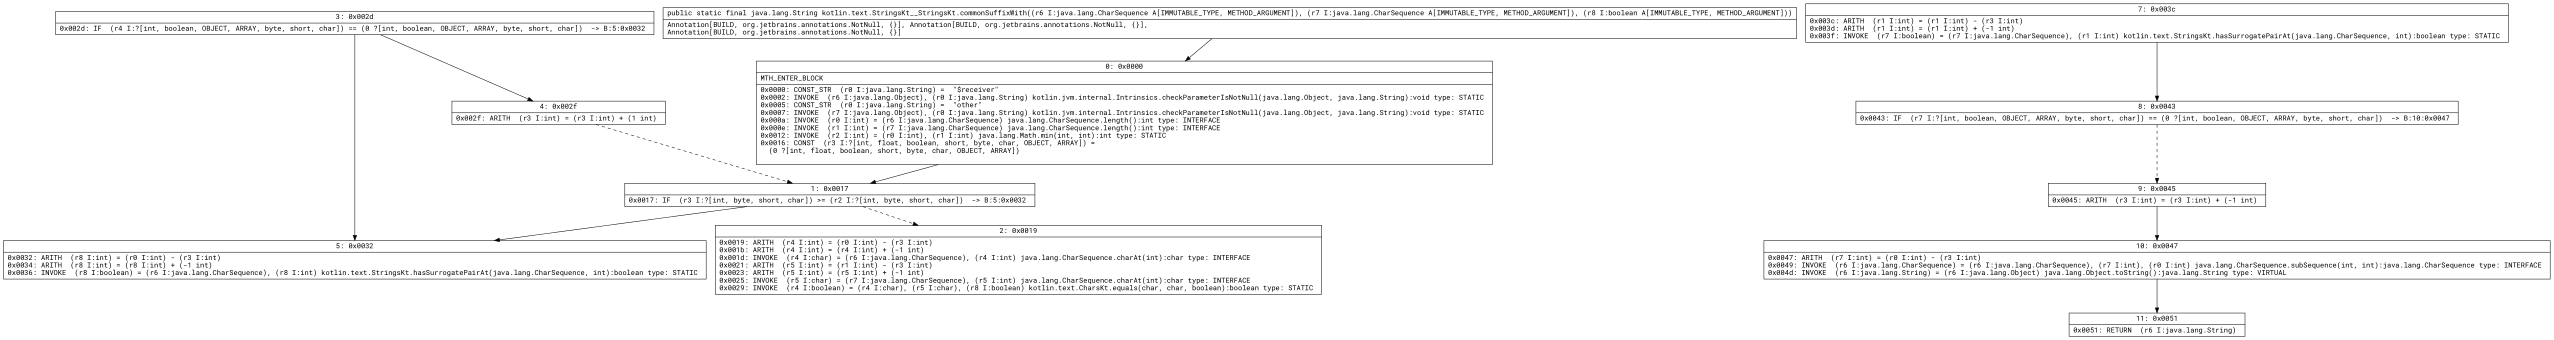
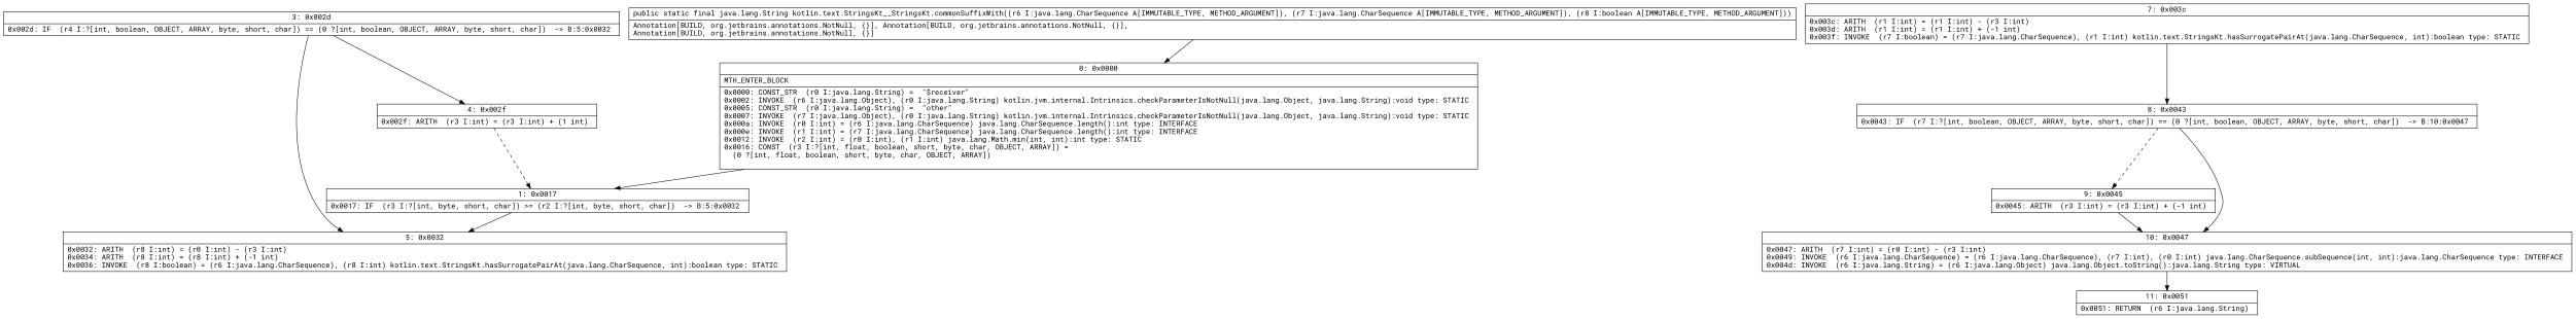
  digraph {
    fontname="Roboto Mono"
    node [fontname="Roboto Mono" shape=record]
    edge [fontname="Roboto Mono"]
    n1 [label="{0\:\ 0x0000|MTH_ENTER_BLOCK\l|0x0000: CONST_STR  (r0 I:java.lang.String) =  \"$receiver\" \l0x0002: INVOKE  (r6 I:java.lang.Object), (r0 I:java.lang.String) kotlin.jvm.internal.Intrinsics.checkParameterIsNotNull(java.lang.Object, java.lang.String):void type: STATIC \l0x0005: CONST_STR  (r0 I:java.lang.String) =  \"other\" \l0x0007: INVOKE  (r7 I:java.lang.Object), (r0 I:java.lang.String) kotlin.jvm.internal.Intrinsics.checkParameterIsNotNull(java.lang.Object, java.lang.String):void type: STATIC \l0x000a: INVOKE  (r0 I:int) = (r6 I:java.lang.CharSequence) java.lang.CharSequence.length():int type: INTERFACE \l0x000e: INVOKE  (r1 I:int) = (r7 I:java.lang.CharSequence) java.lang.CharSequence.length():int type: INTERFACE \l0x0012: INVOKE  (r2 I:int) = (r0 I:int), (r1 I:int) java.lang.Math.min(int, int):int type: STATIC \l0x0016: CONST  (r3 I:?[int, float, boolean, short, byte, char, OBJECT, ARRAY]) = \l  (0 ?[int, float, boolean, short, byte, char, OBJECT, ARRAY])\l \l}"]
    n2 [label="{1\:\ 0x0017|0x0017: IF  (r3 I:?[int, byte, short, char]) \>= (r2 I:?[int, byte, short, char])  \-\> B:5:0x0032 \l}"]
-   n3 [label="{2\:\ 0x0019|0x0019: ARITH  (r4 I:int) = (r0 I:int) \- (r3 I:int) \l0x001b: ARITH  (r4 I:int) = (r4 I:int) + (\-1 int) \l0x001d: INVOKE  (r4 I:char) = (r6 I:java.lang.CharSequence), (r4 I:int) java.lang.CharSequence.charAt(int):char type: INTERFACE \l0x0021: ARITH  (r5 I:int) = (r1 I:int) \- (r3 I:int) \l0x0023: ARITH  (r5 I:int) = (r5 I:int) + (\-1 int) \l0x0025: INVOKE  (r5 I:char) = (r7 I:java.lang.CharSequence), (r5 I:int) java.lang.CharSequence.charAt(int):char type: INTERFACE \l0x0029: INVOKE  (r4 I:boolean) = (r4 I:char), (r5 I:char), (r8 I:boolean) kotlin.text.CharsKt.equals(char, char, boolean):boolean type: STATIC \l}"]
    n4 [label="{5\:\ 0x0032|0x0032: ARITH  (r8 I:int) = (r0 I:int) \- (r3 I:int) \l0x0034: ARITH  (r8 I:int) = (r8 I:int) + (\-1 int) \l0x0036: INVOKE  (r8 I:boolean) = (r6 I:java.lang.CharSequence), (r8 I:int) kotlin.text.StringsKt.hasSurrogatePairAt(java.lang.CharSequence, int):boolean type: STATIC \l}"]
    n5 [label="{3\:\ 0x002d|0x002d: IF  (r4 I:?[int, boolean, OBJECT, ARRAY, byte, short, char]) == (0 ?[int, boolean, OBJECT, ARRAY, byte, short, char])  \-\> B:5:0x0032 \l}"]
    n6 [label="{4\:\ 0x002f|0x002f: ARITH  (r3 I:int) = (r3 I:int) + (1 int) \l}"]
    n7 [label="{7\:\ 0x003c|0x003c: ARITH  (r1 I:int) = (r1 I:int) \- (r3 I:int) \l0x003d: ARITH  (r1 I:int) = (r1 I:int) + (\-1 int) \l0x003f: INVOKE  (r7 I:boolean) = (r7 I:java.lang.CharSequence), (r1 I:int) kotlin.text.StringsKt.hasSurrogatePairAt(java.lang.CharSequence, int):boolean type: STATIC \l}"]
    n8 [label="{8\:\ 0x0043|0x0043: IF  (r7 I:?[int, boolean, OBJECT, ARRAY, byte, short, char]) == (0 ?[int, boolean, OBJECT, ARRAY, byte, short, char])  \-\> B:10:0x0047 \l}"]
    n9 [label="{9\:\ 0x0045|0x0045: ARITH  (r3 I:int) = (r3 I:int) + (\-1 int) \l}"]
    n10 [label="{10\:\ 0x0047|0x0047: ARITH  (r7 I:int) = (r0 I:int) \- (r3 I:int) \l0x0049: INVOKE  (r6 I:java.lang.CharSequence) = (r6 I:java.lang.CharSequence), (r7 I:int), (r0 I:int) java.lang.CharSequence.subSequence(int, int):java.lang.CharSequence type: INTERFACE \l0x004d: INVOKE  (r6 I:java.lang.String) = (r6 I:java.lang.Object) java.lang.Object.toString():java.lang.String type: VIRTUAL \l}"]
    n11 [label="{11\:\ 0x0051|0x0051: RETURN  (r6 I:java.lang.String) \l}"]
    n12 [label="{public static final java.lang.String kotlin.text.StringsKt__StringsKt.commonSuffixWith((r6 I:java.lang.CharSequence A[IMMUTABLE_TYPE, METHOD_ARGUMENT]), (r7 I:java.lang.CharSequence A[IMMUTABLE_TYPE, METHOD_ARGUMENT]), (r8 I:boolean A[IMMUTABLE_TYPE, METHOD_ARGUMENT]))  | Annotation[BUILD, org.jetbrains.annotations.NotNull, \{\}], Annotation[BUILD, org.jetbrains.annotations.NotNull, \{\}], \lAnnotation[BUILD, org.jetbrains.annotations.NotNull, \{\}]\l}"]
    n1 -> n2
-   n2 -> n3 [style=dashed]
    n2 -> n4
    n5 -> n4
    n5 -> n6 [style=solid]
    n6 -> n2 [style=dashed]
    n7 -> n8
    n8 -> n9 [style=dashed]
+   n8 -> n10
    n9 -> n10
    n10 -> n11
    n12 -> n1
  }
